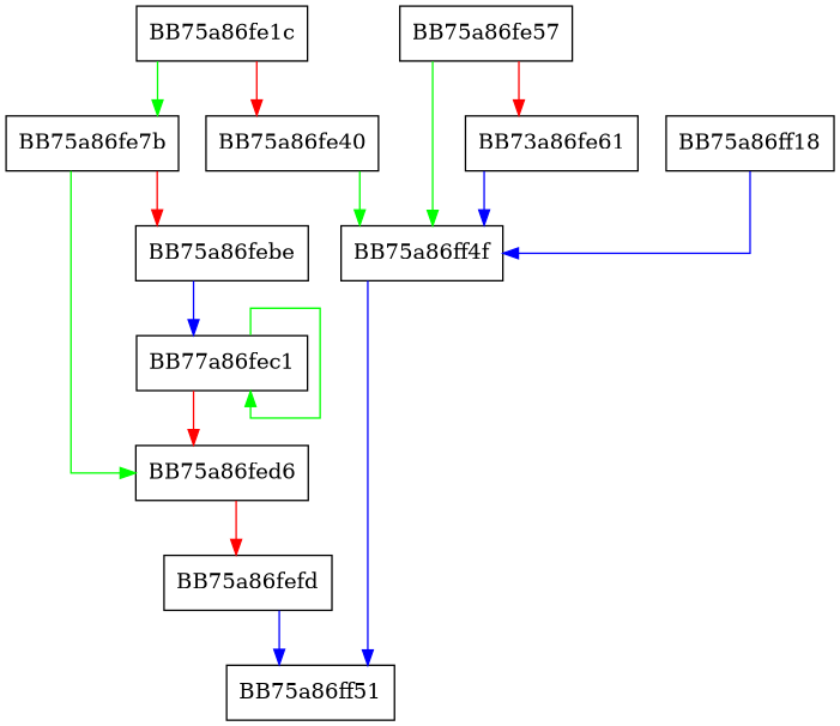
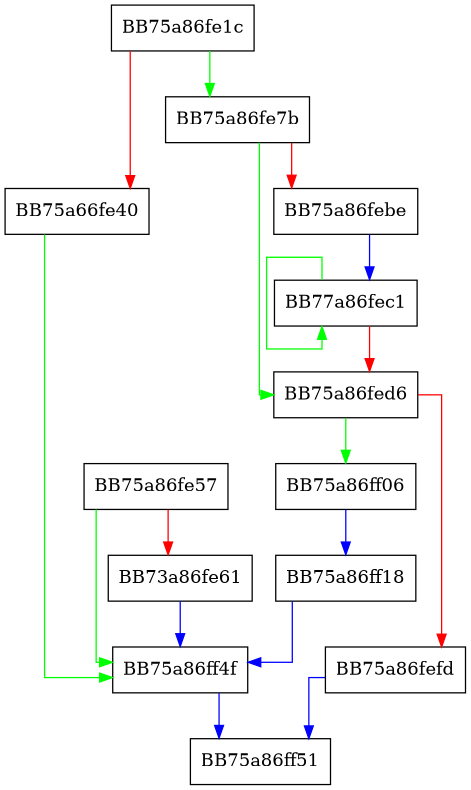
  digraph {
    splines=ortho
    node [shape=box]
    edge [color=green]
    BB75a86fe1c
    BB75a86fe7b
-   BB75a86fe40
+   BB75a86fe40 [label=BB75a66fe40]
    BB75a86fed6
    BB75a86febe
    BB75a86ff4f
+   BB75a86ff06
    BB75a86fefd
    n9 [label=BB77a86fec1]
    BB75a86ff51
    BB75a86fe57
    n12 [label=BB73a86fe61]
    BB75a86ff18
    BB75a86fe1c -> BB75a86fe7b
    BB75a86fe1c -> BB75a86fe40 [color=red]
    BB75a86fe7b -> BB75a86fed6
    BB75a86fe7b -> BB75a86febe [color=red]
    BB75a86fe40 -> BB75a86ff4f
+   BB75a86fed6 -> BB75a86ff06
    BB75a86fed6 -> BB75a86fefd [color=red]
    BB75a86febe -> n9 [color=blue]
    BB75a86ff4f -> BB75a86ff51 [color=blue]
+   BB75a86ff06 -> BB75a86ff18 [color=blue]
    BB75a86fefd -> BB75a86ff51 [color=blue]
    n9 -> BB75a86fed6 [color=red]
    n9 -> n9
    BB75a86fe57 -> BB75a86ff4f
    BB75a86fe57 -> n12 [color=red]
    n12 -> BB75a86ff4f [color=blue]
    BB75a86ff18 -> BB75a86ff4f [color=blue]
  }
